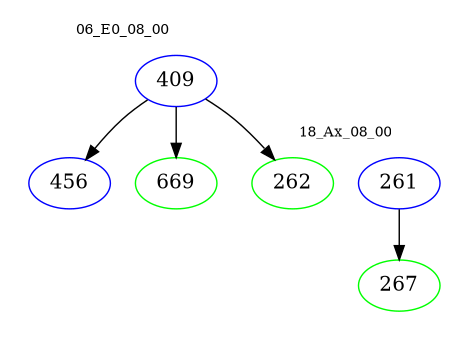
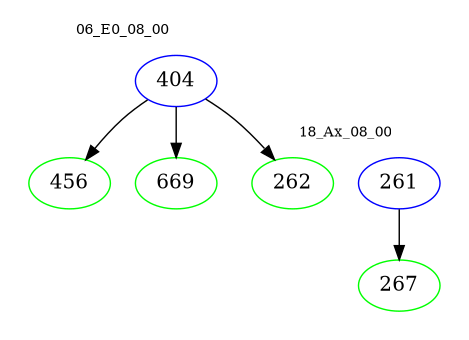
  digraph {
    node [color=green]
    edge [color=black]
    n1 [color=blue label=261]
    n2 [label=267]
    n3 [label=262]
-   n4 [color=blue label=409]
-   n5 [color=blue label=456]
+   n4 [color=blue label=404]
+   n5 [label=456]
    n6 [label=669]
    subgraph cluster_1 {
      color=white
      fontsize=10
      label="18_Ax_08_00"
      n1
      n2
      n3
    }
    subgraph cluster_2 {
      color=white
      fontsize=10
      label="06_E0_08_00"
      n4
      n5
      n6
    }
    n1 -> n2
    n4 -> n3
    n4 -> n5
    n4 -> n6
  }
